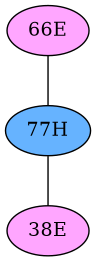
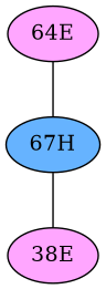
  graph {
    node [fillcolor="#FFA6FF" style=radial]
    edge [penwidth=1]
-   "67H" [fillcolor="#66B3FF" label="77H"]
-   "64E" [label="66E"]
+   "67H" [fillcolor="#66B3FF"]
+   "64E"
    "38E"
    "67H" -- "38E"
    "64E" -- "67H"
  }
